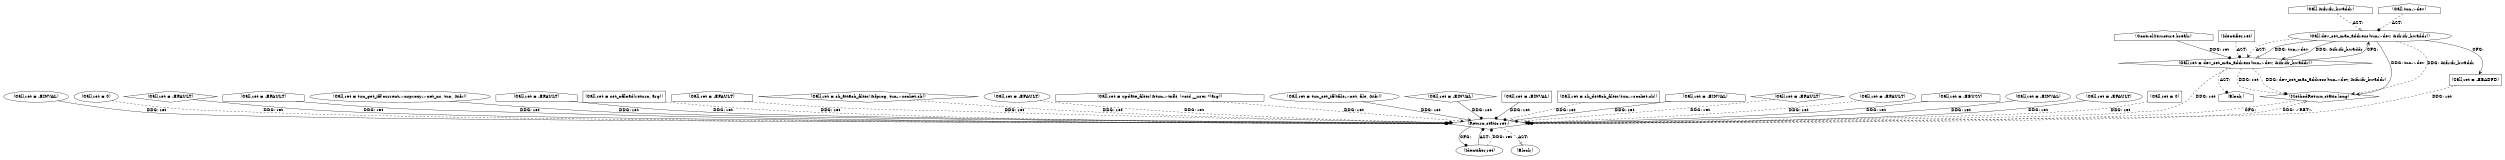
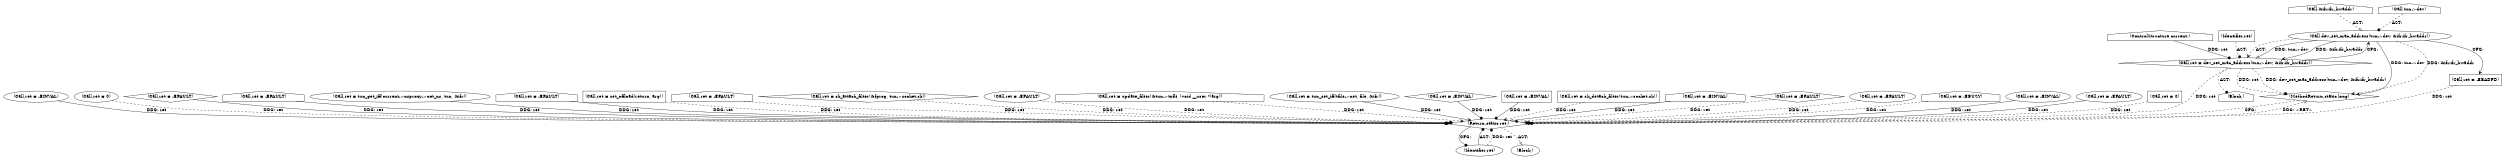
  digraph {
    node [shape=ellipse]
    edge [arrowhead=dot style=dashed]
    n1 [label="(Call,dev_set_mac_address(tun->dev, &ifr.ifr_hwaddr))"]
    n2 [label="(Call,ret = dev_set_mac_address(tun->dev, &ifr.ifr_hwaddr))" shape=diamond]
    n3 [label="(MethodReturn,static long)" shape=diamond]
    n4 [label="(Call,ret = -EBADFD)" shape=box]
    n5 [label="(Return,static ret;)" shape=diamond]
    n6 [label="(Block,)" shape=house]
    n7 [label="(Call,&ifr.ifr_hwaddr)" shape=house]
    n8 [label="(Identifier,ret)"]
    n9 [label="(Block,)"]
    n10 [label="(Call,ret = -EINVAL)"]
    n11 [label="(Call,ret = 0)"]
    n12 [label="(Call,ret = -EFAULT)" shape=diamond]
    n13 [label="(Call,ret = -EFAULT)" shape=house]
    n14 [label="(Call,ret = tun_get_iff(current->nsproxy->net_ns, tun, &ifr))"]
    n15 [label="(Call,ret = -EFAULT)" shape=house]
    n16 [label="(Call,ret = set_offload(return, arg))" shape=box]
    n17 [label="(Call,ret = -EFAULT)" shape=house]
    n18 [label="(Call,ret = sk_attach_filter(&fprog, tun->socket.sk))" shape=diamond]
    n19 [label="(Call,ret = -EFAULT)"]
    n20 [label="(Call,ret = update_filter(&tun->txflt, (void __user *)arg))" shape=house]
    n21 [label="(Call,tun->dev)" shape=house]
    n22 [label="(Call,ret = tun_set_iff(tfile->net, file, &ifr))"]
    n23 [label="(Call,ret = -EINVAL)" shape=diamond]
    n24 [label="(Call,ret = -EINVAL)" shape=box]
    n25 [label="(Call,ret = sk_detach_filter(tun->socket.sk))" shape=box]
    n26 [label="(Call,ret = -EINVAL)" shape=house]
    n27 [label="(Call,ret = -EFAULT)" shape=diamond]
-   n28 [label="(ControlStructure,break;)" shape=house]
+   n28 [label="(ControlStructure,current;)" shape=house]
    n29 [label="(Call,ret = -EFAULT)"]
    n30 [label="(Call,ret = -EBUSY)" shape=house]
    n31 [label="(Identifier,ret)" shape=box]
    n32 [label="(Call,ret = -EINVAL)"]
    n33 [label="(Call,ret = -EFAULT)"]
    n34 [label="(Call,ret = 0)" shape=box]
    n1 -> n2 [arrowhead=vee label="AST: "]
    n1 -> n2 [arrowhead=onormal label="DDG: tun->dev" style=solid]
    n1 -> n2 [arrowhead=vee label="DDG: &ifr.ifr_hwaddr" style=solid]
    n1 -> n3 [arrowhead=vee label="DDG: tun->dev" style=solid]
    n1 -> n3 [arrowhead=vee label="DDG: &ifr.ifr_hwaddr"]
    n1 -> n4 [arrowhead=vee label="CFG: " style=solid]
    n2 -> n1 [arrowhead=vee label="CFG: " style=solid]
    n2 -> n3 [arrowhead=vee label="DDG: ret"]
    n2 -> n3 [label="DDG: dev_set_mac_address(tun->dev, &ifr.ifr_hwaddr)"]
    n2 -> n5 [label="DDG: ret"]
    n2 -> n6 [label="AST: "]
    n3 -> n5 [arrowhead=vee label="CFG: "]
    n4 -> n5 [label="DDG: ret"]
    n5 -> n3 [arrowhead=onormal label="DDG: <RET>"]
    n5 -> n8 [label="CFG: " style=solid]
    n5 -> n9 [arrowhead=onormal label="AST: "]
    n7 -> n1 [arrowhead=onormal label="AST: "]
    n8 -> n5 [label="AST: " style=solid]
    n8 -> n5 [label="DDG: ret"]
    n10 -> n5 [label="DDG: ret" style=solid]
    n11 -> n5 [arrowhead=onormal label="DDG: ret"]
    n12 -> n5 [arrowhead=vee label="DDG: ret" style=solid]
    n13 -> n5 [label="DDG: ret" style=solid]
    n14 -> n5 [arrowhead=vee label="DDG: ret" style=solid]
    n15 -> n5 [arrowhead=onormal label="DDG: ret" style=solid]
    n16 -> n5 [arrowhead=onormal label="DDG: ret"]
    n17 -> n5 [arrowhead=vee label="DDG: ret"]
    n18 -> n5 [arrowhead=onormal label="DDG: ret"]
    n19 -> n5 [label="DDG: ret"]
    n20 -> n5 [arrowhead=vee label="DDG: ret"]
    n21 -> n1 [label="AST: "]
    n22 -> n5 [arrowhead=vee label="DDG: ret" style=solid]
    n23 -> n5 [label="DDG: ret" style=solid]
    n24 -> n5 [label="DDG: ret" style=solid]
-   n25 -> n5 [label="DDG: ret"]
+   n25 -> n5 [arrowhead=vee label="DDG: ret"]
    n26 -> n5 [arrowhead=onormal label="DDG: ret" style=solid]
    n27 -> n5 [label="DDG: ret"]
    n28 -> n2 [label="DDG: ret" style=solid]
    n29 -> n5 [arrowhead=onormal label="DDG: ret"]
-   n30 -> n5 [label="DDG: ret" style=solid]
+   n30 -> n5 [label="DDG: ret"]
    n31 -> n2 [label="AST: "]
    n32 -> n5 [label="DDG: ret" style=solid]
    n33 -> n5 [label="DDG: ret" style=solid]
    n34 -> n5 [arrowhead=onormal label="DDG: ret"]
  }
